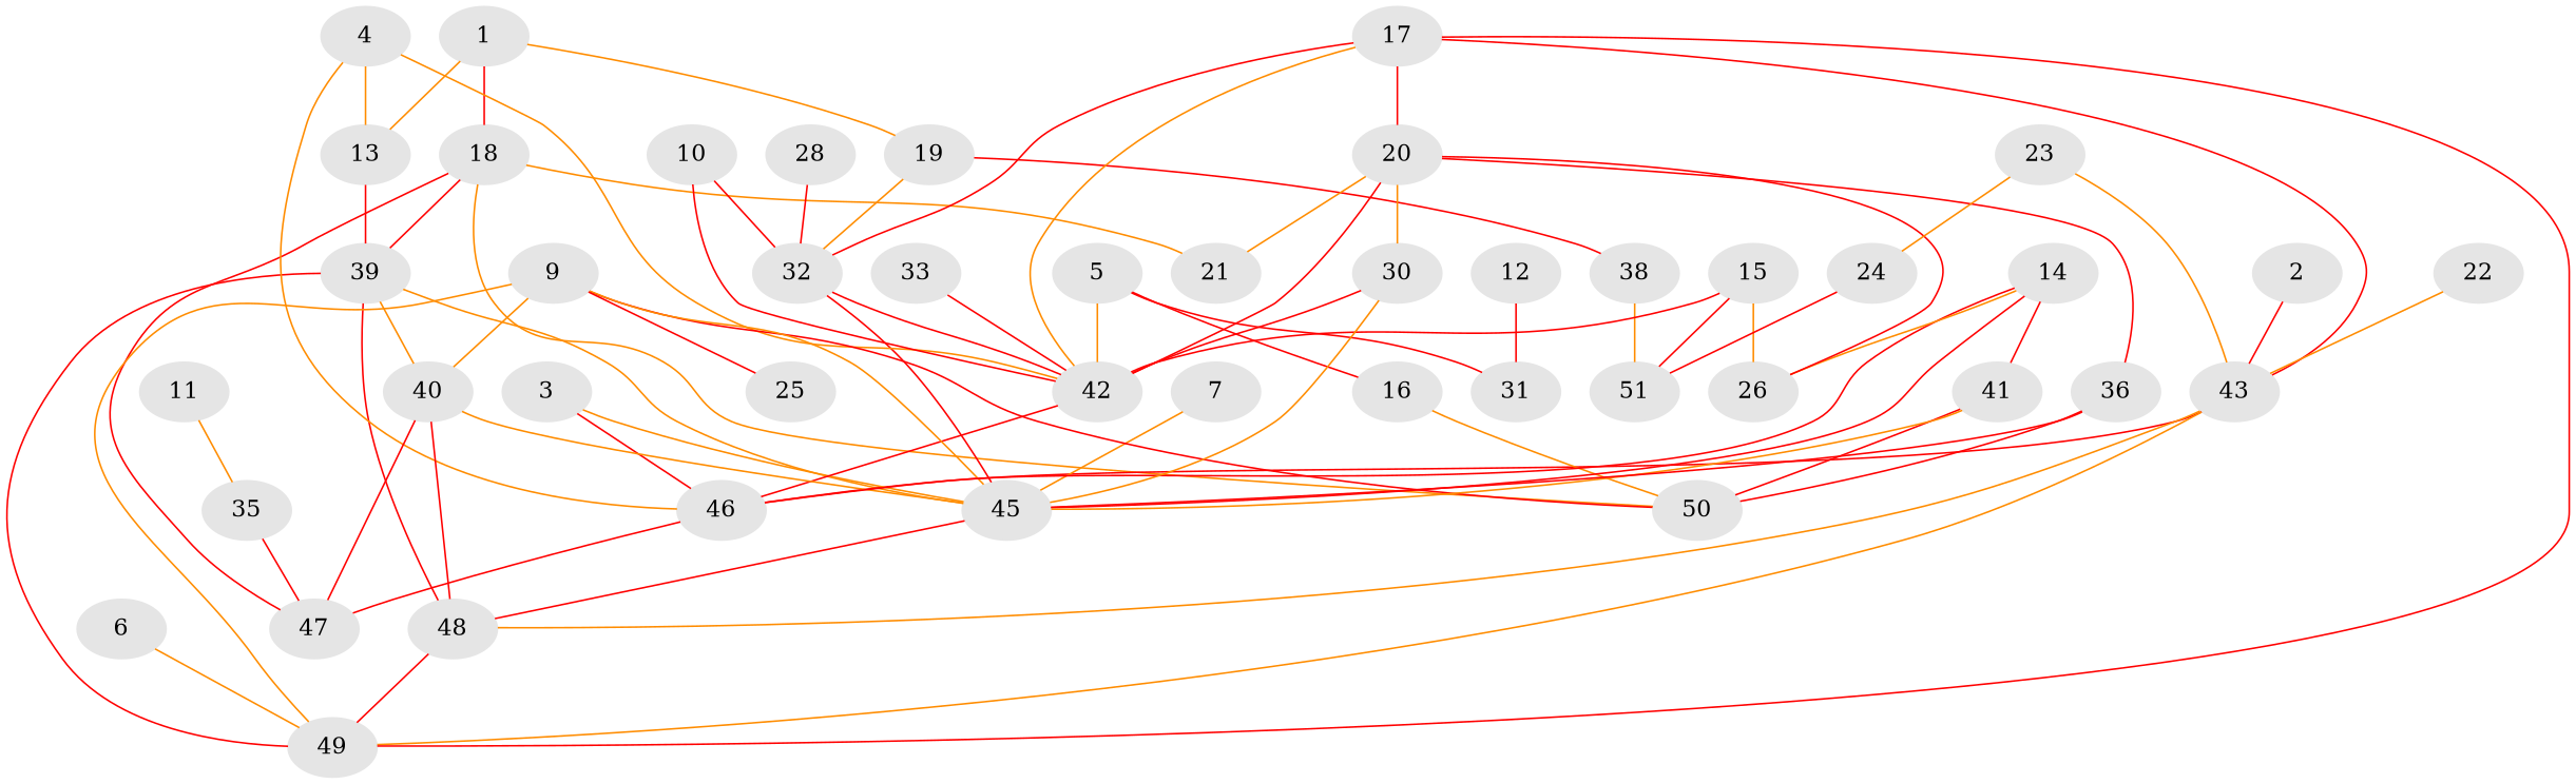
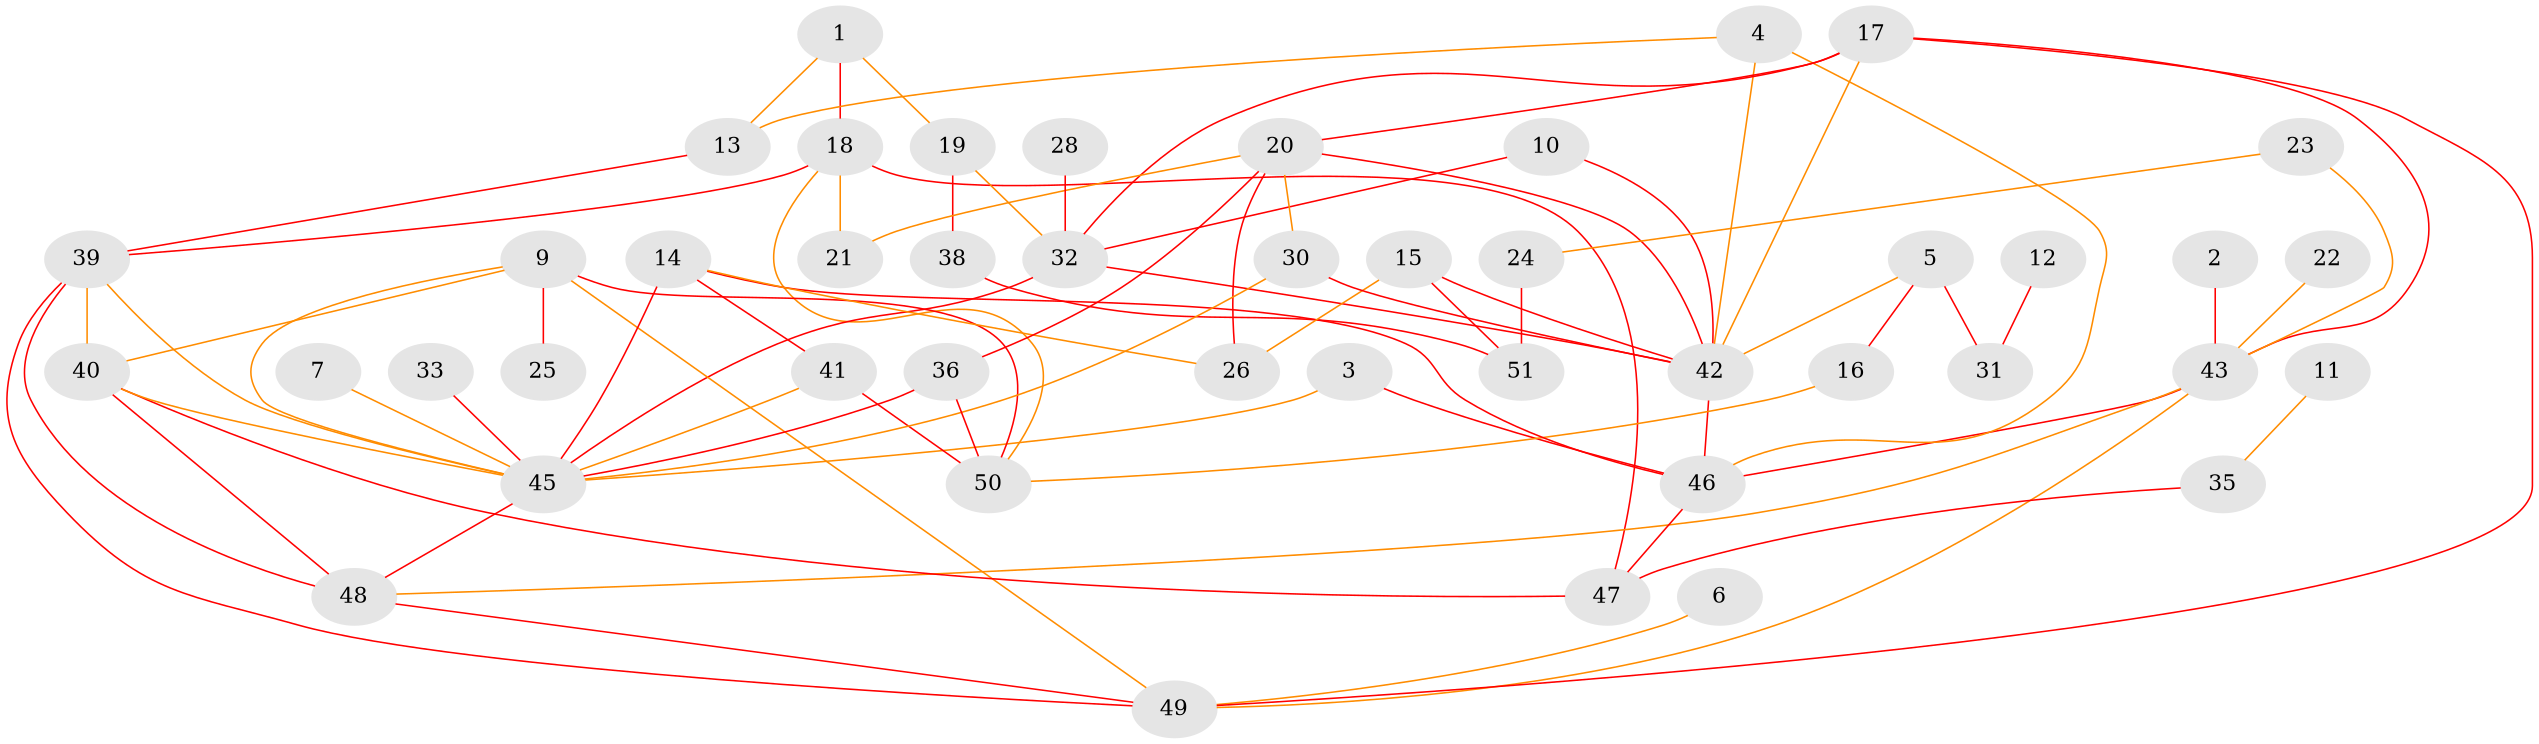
  graph {
    node [color=gray90 style=filled]
    edge [color=red weight=1.0]
    1
    13
    18
    19
    39
    50
    21
    47
    32
    38
    2
    43
    46
    49
    48
    3
    45
    4
    42
    5
    16
    31
    6
    7
    9
    25
    40
    10
    11
    35
    12
    14
    26
    41
    15
    51
    17
    20
    30
    36
    22
    23
    24
    28
    33
    1 -- 13 [color=darkorange]
    1 -- 18
    1 -- 19 [color=darkorange]
    13 -- 39
    18 -- 39
    18 -- 50 [color=darkorange]
    18 -- 21 [color=darkorange]
    18 -- 47
    19 -- 32 [color=darkorange]
    19 -- 38
    39 -- 49
    39 -- 48 [weight=2.0]
    39 -- 45 [color=darkorange]
    39 -- 40 [color=darkorange]
    32 -- 45
    32 -- 42
-   38 -- 51 [color=darkorange]
+   38 -- 51
    2 -- 43
    43 -- 46
    43 -- 49 [color=darkorange]
    43 -- 48 [color=darkorange]
    46 -- 47
    48 -- 49
    3 -- 46
    3 -- 45 [color=darkorange weight=2.0]
    45 -- 48
    4 -- 13 [color=darkorange]
    4 -- 46 [color=darkorange]
    4 -- 42 [color=darkorange]
    42 -- 46
    5 -- 42 [color=darkorange weight=2.0]
    5 -- 16
    5 -- 31
    16 -- 50 [color=darkorange]
    6 -- 49 [color=darkorange]
    7 -- 45 [color=darkorange]
    9 -- 50
    9 -- 49 [color=darkorange]
    9 -- 45 [color=darkorange]
    9 -- 25
    9 -- 40 [color=darkorange]
    40 -- 47
    40 -- 48
    40 -- 45 [color=darkorange]
    10 -- 32
    10 -- 42
    11 -- 35 [color=darkorange]
    35 -- 47
    12 -- 31
    14 -- 46
    14 -- 45
    14 -- 26 [color=darkorange]
    14 -- 41
    41 -- 50 [weight=2.0]
    41 -- 45 [color=darkorange weight=2.0]
    15 -- 42
    15 -- 26 [color=darkorange]
    15 -- 51
    17 -- 32
    17 -- 43
    17 -- 49
    17 -- 42 [color=darkorange]
    17 -- 20
    20 -- 21 [color=darkorange]
    20 -- 42
    20 -- 26
    20 -- 30 [color=darkorange]
    20 -- 36
    30 -- 45 [color=darkorange]
    30 -- 42
    36 -- 50
    36 -- 45
    22 -- 43 [color=darkorange]
    23 -- 43 [color=darkorange]
    23 -- 24 [color=darkorange]
    24 -- 51
    28 -- 32
-   33 -- 42
+   33 -- 45
  }
